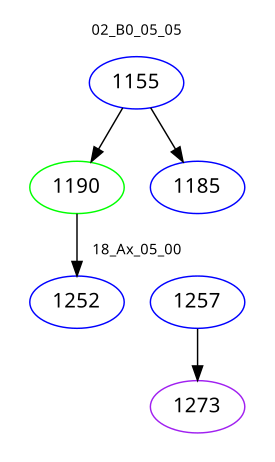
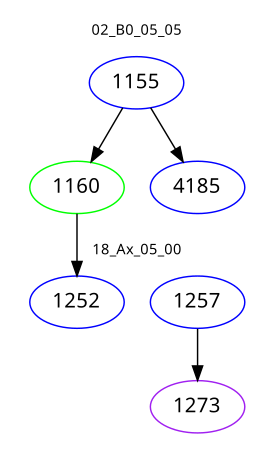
  digraph {
    fontname="Noto Sans"
    node [color=blue fontname="Noto Sans"]
    edge [color=black fontname="Noto Sans"]
    n1 [label=1257]
    n2 [label=1252]
    n3 [color=purple label=1273]
    n4 [label=1155]
-   n5 [color=green label=1190]
-   n6 [label=1185]
+   n5 [color=green label=1160]
+   n6 [label=4185]
    subgraph cluster_1 {
      color=white
      fontsize=10
      label="18_Ax_05_00"
      n1
      n2
      n3
    }
    subgraph cluster_2 {
      color=white
      fontsize=10
      label="02_B0_05_05"
      n4
      n5
      n6
    }
    n1 -> n3
    n4 -> n5
    n4 -> n6
    n5 -> n2
  }
